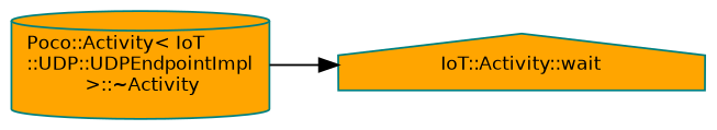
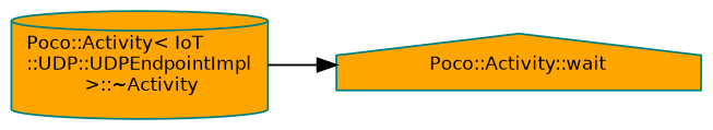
  digraph {
    rankdir=RL
    node [color=teal fillcolor=orange fontname=Helvetica fontsize=10 style=filled]
-   n1 [fontcolor=black height=0.2 label="IoT::Activity::wait" shape=house width=0.4]
+   n1 [fontcolor=black height=0.2 label="Poco::Activity::wait" shape=house width=0.4]
    n2 [height=0.2 label="Poco::Activity\< IoT\l::UDP::UDPEndpointImpl\l \>::~Activity" shape=cylinder width=0.4]
    n1 -> n2 [color=black dir=back fontname=Helvetica fontsize=10 labelfontname=Helvetica labelfontsize=10 style=solid]
  }
